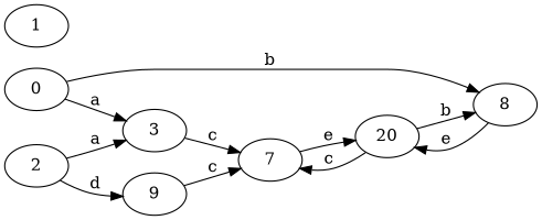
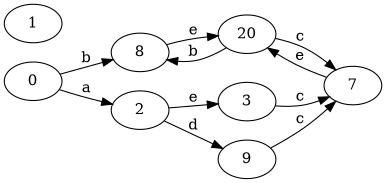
  strict digraph {
    rankdir=LR
    0
    3
    n3 [label=8]
    n4 [label=7]
    n5 [label=20]
    9
    2
    1
-   0 -> 3 [label=a]
+   0 -> 2 [label=a]
    0 -> n3 [label=b]
    3 -> n4 [label=c]
    n3 -> n5 [label=e]
    n4 -> n5 [label=e]
    n5 -> n3 [label=b]
    n5 -> n4 [label=c]
    9 -> n4 [label=c]
-   2 -> 3 [label=a]
+   2 -> 3 [label=e]
    2 -> 9 [label=d]
  }
